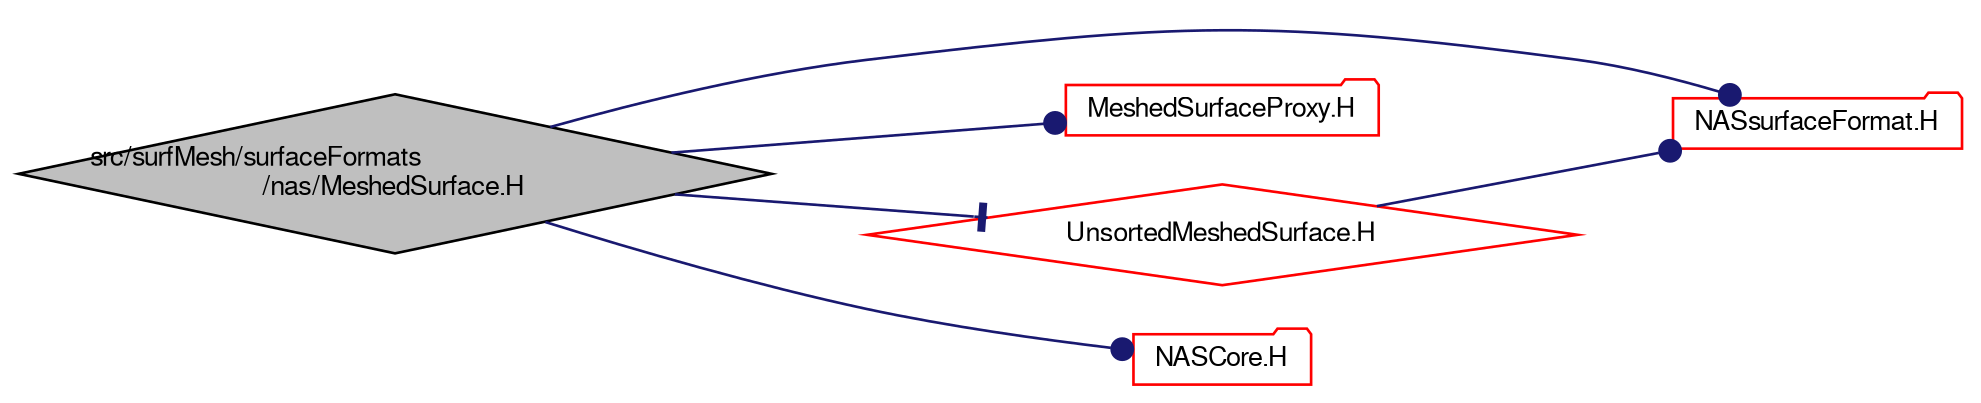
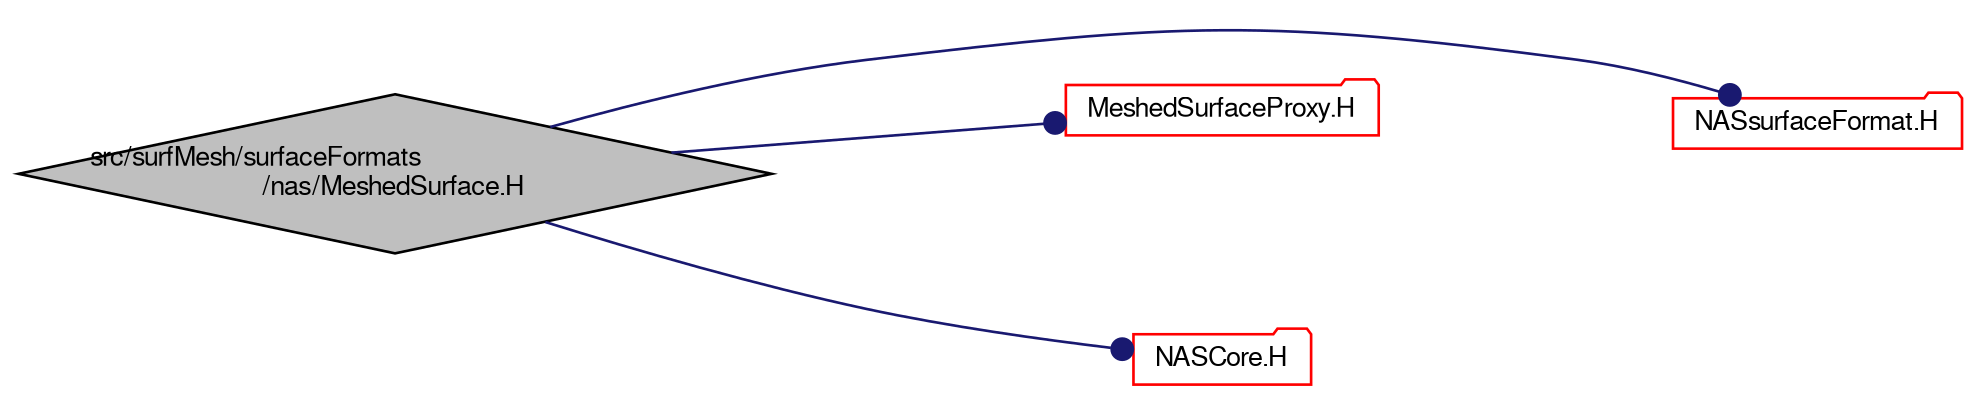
  digraph {
    rankdir=LR
    node [color=red fontname=FreeSans fontsize=10 shape=folder]
    edge [arrowhead=dot color=midnightblue fontname=FreeSans fontsize=10 labelfontname=FreeSans labelfontsize=10 style=solid]
    n1 [color=black fillcolor=grey75 fontcolor=black height=0.2 label="src/surfMesh/surfaceFormats\l/nas/MeshedSurface.H" shape=diamond style=filled width=0.4]
    n2 [height=0.2 label="NASsurfaceFormat.H" width=0.4]
    n3 [height=0.2 label="MeshedSurfaceProxy.H" width=0.4]
-   n4 [height=0.2 label="UnsortedMeshedSurface.H" shape=diamond width=0.4]
    n5 [height=0.2 label="NASCore.H" width=0.4]
    n1 -> n2
    n1 -> n3
-   n1 -> n4 [arrowhead=tee]
    n1 -> n5
-   n4 -> n2
  }
